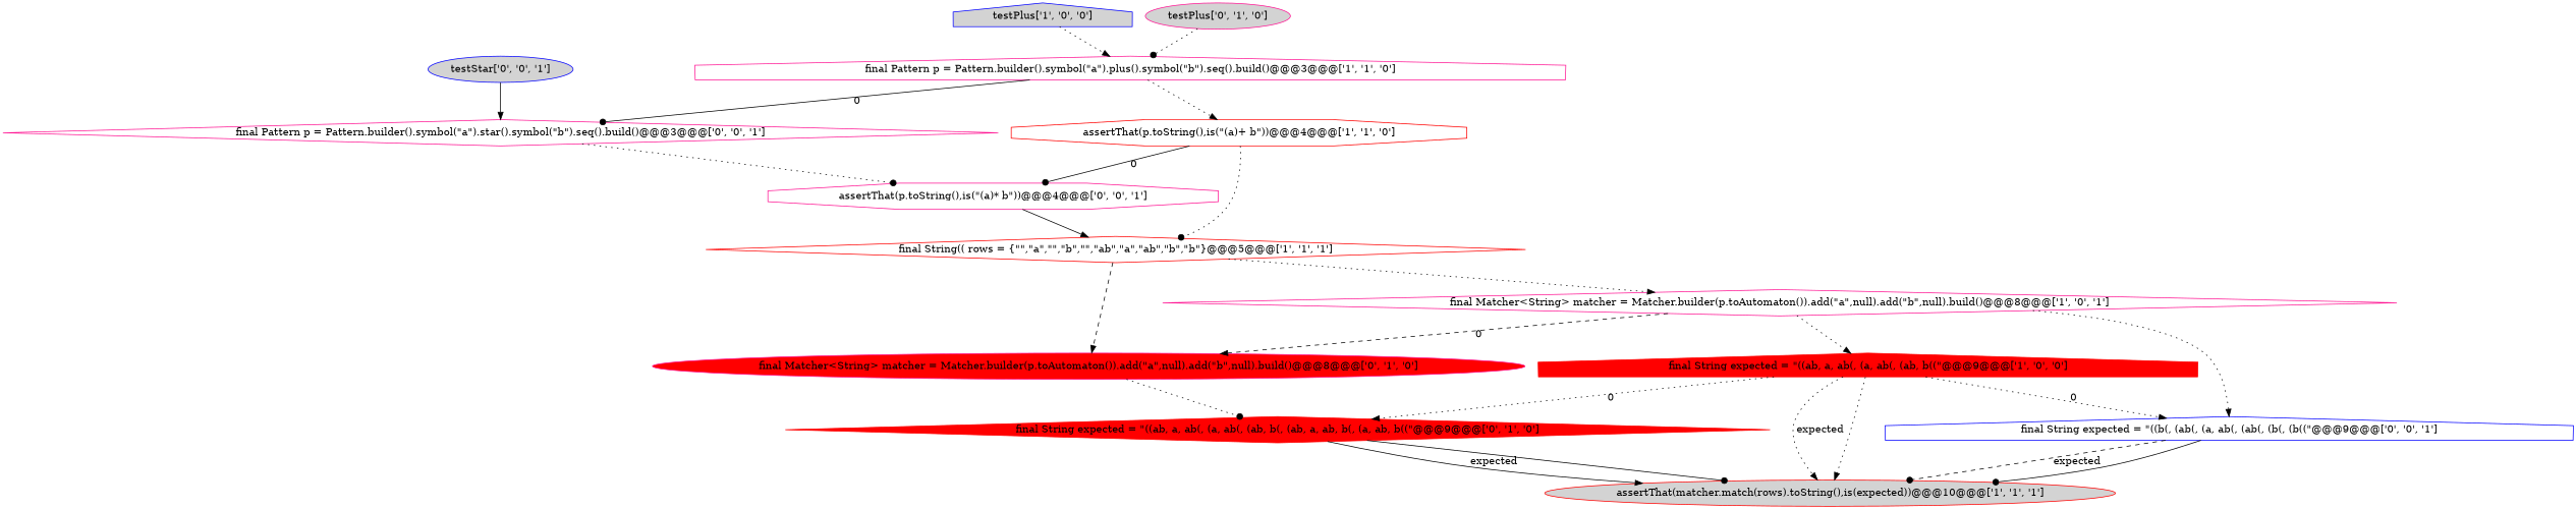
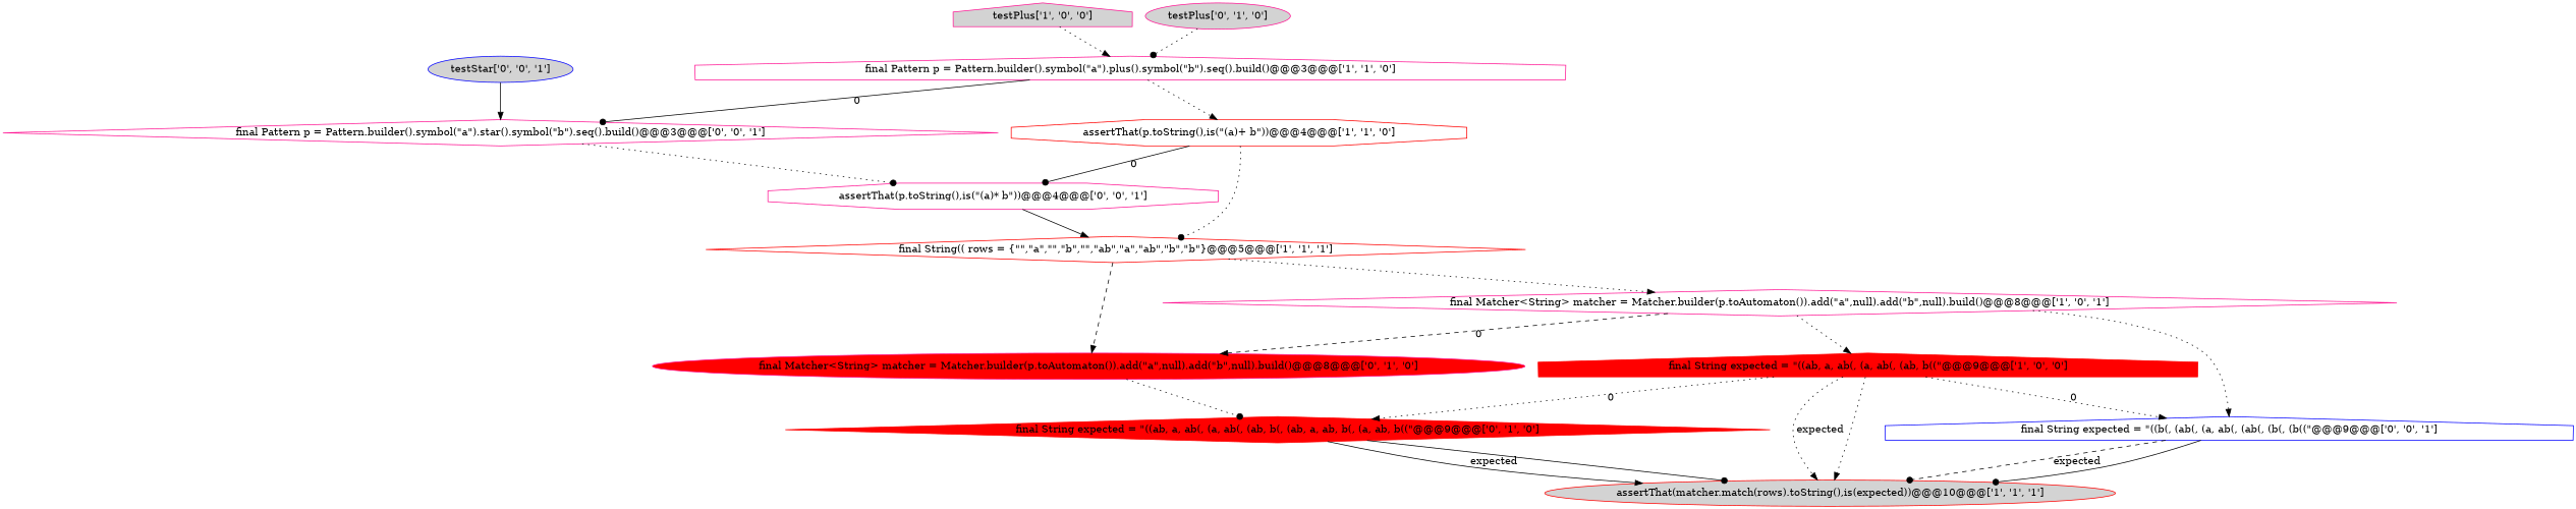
  digraph {
    node [fillcolor=white shape=diamond style=filled color=deeppink]
    edge [style=dotted arrowhead=normal]
    n1 [label="final Pattern p = Pattern.builder().symbol(\"a\").star().symbol(\"b\").seq().build()@@@3@@@['0', '0', '1']"]
    n2 [label="assertThat(p.toString(),is(\"(a)* b\"))@@@4@@@['0', '0', '1']" shape=octagon]
    n3 [fillcolor=red label="final String expected = \"((ab, a, ab(, (a, ab(, (ab, b(, (ab, a, ab, b(, (a, ab, b((\"@@@9@@@['0', '1', '0']" color=red]
    n4 [fillcolor=lightgray label="assertThat(matcher.match(rows).toString(),is(expected))@@@10@@@['1', '1', '1']" shape=ellipse color=red]
    n5 [label="final String expected = \"((b(, (ab(, (a, ab(, (ab(, (b(, (b((\"@@@9@@@['0', '0', '1']" shape=house color=blue]
    n6 [fillcolor=red label="final Matcher<String> matcher = Matcher.builder(p.toAutomaton()).add(\"a\",null).add(\"b\",null).build()@@@8@@@['0', '1', '0']" shape=ellipse]
    n7 [fillcolor=lightgray label="testStar['0', '0', '1']" shape=ellipse color=blue]
    n8 [fillcolor=red label="final String expected = \"((ab, a, ab(, (a, ab(, (ab, b((\"@@@9@@@['1', '0', '0']" shape=house color=red]
    n9 [label="final String(( rows = {\"\",\"a\",\"\",\"b\",\"\",\"ab\",\"a\",\"ab\",\"b\",\"b\"}@@@5@@@['1', '1', '1']" color=red]
    n10 [label="final Matcher<String> matcher = Matcher.builder(p.toAutomaton()).add(\"a\",null).add(\"b\",null).build()@@@8@@@['1', '0', '1']"]
-   n11 [fillcolor=lightgray label="testPlus['1', '0', '0']" shape=house color=blue]
+   n11 [fillcolor=lightgray label="testPlus['1', '0', '0']" shape=house]
    n12 [label="final Pattern p = Pattern.builder().symbol(\"a\").plus().symbol(\"b\").seq().build()@@@3@@@['1', '1', '0']" shape=house]
    n13 [fillcolor=lightgray label="testPlus['0', '1', '0']" shape=ellipse]
    n14 [label="assertThat(p.toString(),is(\"(a)+ b\"))@@@4@@@['1', '1', '0']" shape=octagon color=red]
    n1 -> n2 [arrowhead=dot]
    n2 -> n9 [style=solid]
    n3 -> n4 [style=solid arrowhead=dot]
    n3 -> n4 [label=expected style=solid]
    n5 -> n4 [label=expected style=dashed arrowhead=dot]
    n5 -> n4 [style=solid arrowhead=dot]
    n6 -> n3 [arrowhead=dot]
    n7 -> n1 [style=solid]
    n8 -> n3 [label=0]
    n8 -> n4
    n8 -> n4 [label=expected]
    n8 -> n5 [label=0]
    n9 -> n6 [style=dashed]
    n9 -> n10
    n10 -> n5
    n10 -> n6 [label=0 style=dashed]
    n10 -> n8
    n11 -> n12
    n12 -> n1 [label=0 style=solid arrowhead=dot]
    n12 -> n14
    n13 -> n12 [arrowhead=dot]
    n14 -> n2 [label=0 style=solid arrowhead=dot]
    n14 -> n9 [arrowhead=dot]
  }
